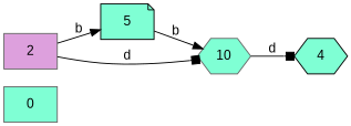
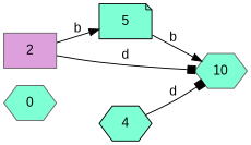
  strict digraph {
    fontname="Liberation Sans"
    rankdir=LR
    node [color=gray40 fillcolor=aquamarine fontname="Liberation Sans" shape=box style=filled]
    edge [arrowhead=normal fontname="Liberation Sans"]
-   0
+   0 [shape=hexagon]
    2 [fillcolor=plum]
    5 [color=black shape=note]
    10 [shape=hexagon]
    4 [color=black shape=hexagon]
    2 -> 5 [label=b]
    2 -> 10 [arrowhead=box label=d]
    5 -> 10 [label=b]
-   10 -> 4 [arrowhead=box label=d]
+   4 -> 10 [arrowhead=box label=d]
  }
